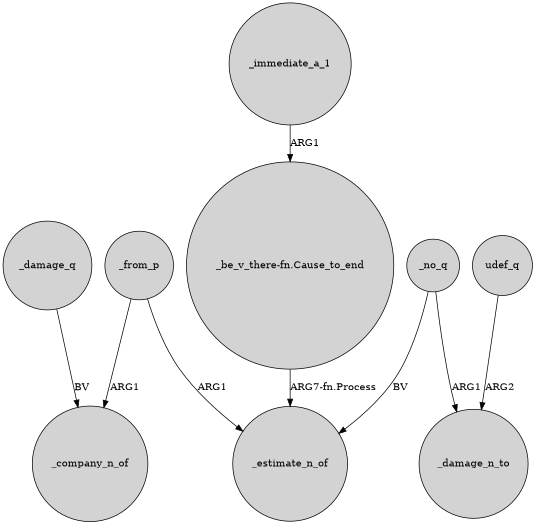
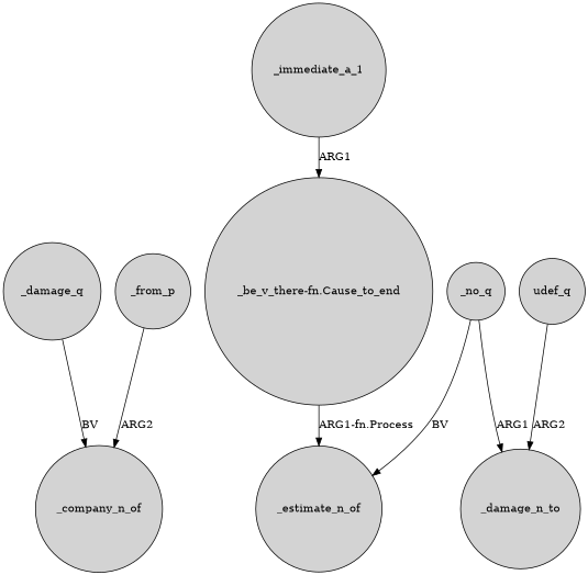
  digraph {
    node [shape=circle style=filled]
    _immediate_a_1
    "_be_v_there-fn.Cause_to_end"
    udef_q
    _damage_n_to
    _from_p
    _estimate_n_of
    _company_n_of
    _no_q
    n9 [label=_damage_q]
    _immediate_a_1 -> "_be_v_there-fn.Cause_to_end" [label=ARG1]
-   "_be_v_there-fn.Cause_to_end" -> _estimate_n_of [label="ARG7-fn.Process"]
+   "_be_v_there-fn.Cause_to_end" -> _estimate_n_of [label="ARG1-fn.Process"]
    udef_q -> _damage_n_to [label=ARG2]
-   _from_p -> _estimate_n_of [label=ARG1]
-   _from_p -> _company_n_of [label=ARG1]
+   _from_p -> _company_n_of [label=ARG2]
    _no_q -> _damage_n_to [label=ARG1]
    _no_q -> _estimate_n_of [label=BV]
    n9 -> _company_n_of [label=BV]
  }
